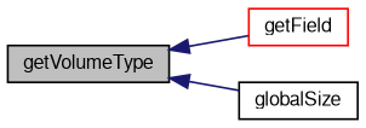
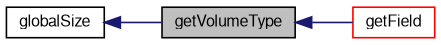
  digraph {
    rankdir=LR
    node [color=black fontname=FreeSans fontsize=10 shape=record]
    edge [color=midnightblue dir=back fontname=FreeSans fontsize=10 labelfontname=FreeSans labelfontsize=10 style=solid]
    n1 [fillcolor=grey75 fontcolor=black height=0.2 label=getVolumeType style=filled width=0.4]
    n2 [color=red height=0.2 label=getField width=0.4]
    n3 [height=0.2 label=globalSize width=0.4]
    n1 -> n2
-   n1 -> n3
+   n3 -> n1
  }
